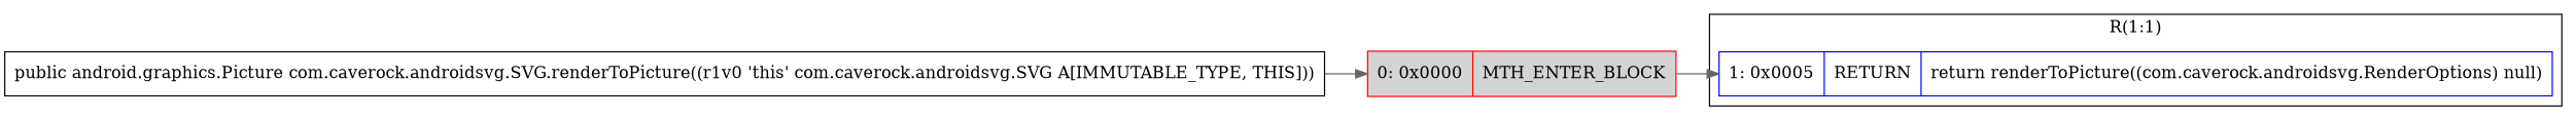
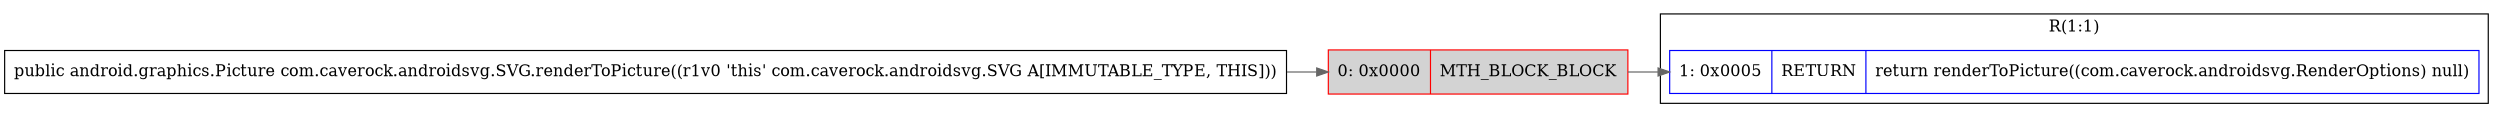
  digraph {
    rankdir=LR
    node [shape=record style=filled fillcolor=white]
    edge [color=gray40]
    n1 [color=blue label="{1\:\ 0x0005|RETURN\l|return renderToPicture((com.caverock.androidsvg.RenderOptions) null)\l}"]
-   n2 [color=red label="{0\:\ 0x0000|MTH_ENTER_BLOCK\l}" fillcolor=lightgrey]
+   n2 [color=red label="{0\:\ 0x0000|MTH_BLOCK_BLOCK\l}" fillcolor=lightgrey]
    n3 [label="{public android.graphics.Picture com.caverock.androidsvg.SVG.renderToPicture((r1v0 'this' com.caverock.androidsvg.SVG A[IMMUTABLE_TYPE, THIS])) }"]
    subgraph cluster_1 {
      label="R(1:1)"
      n1
    }
    n2 -> n1
    n3 -> n2
  }
